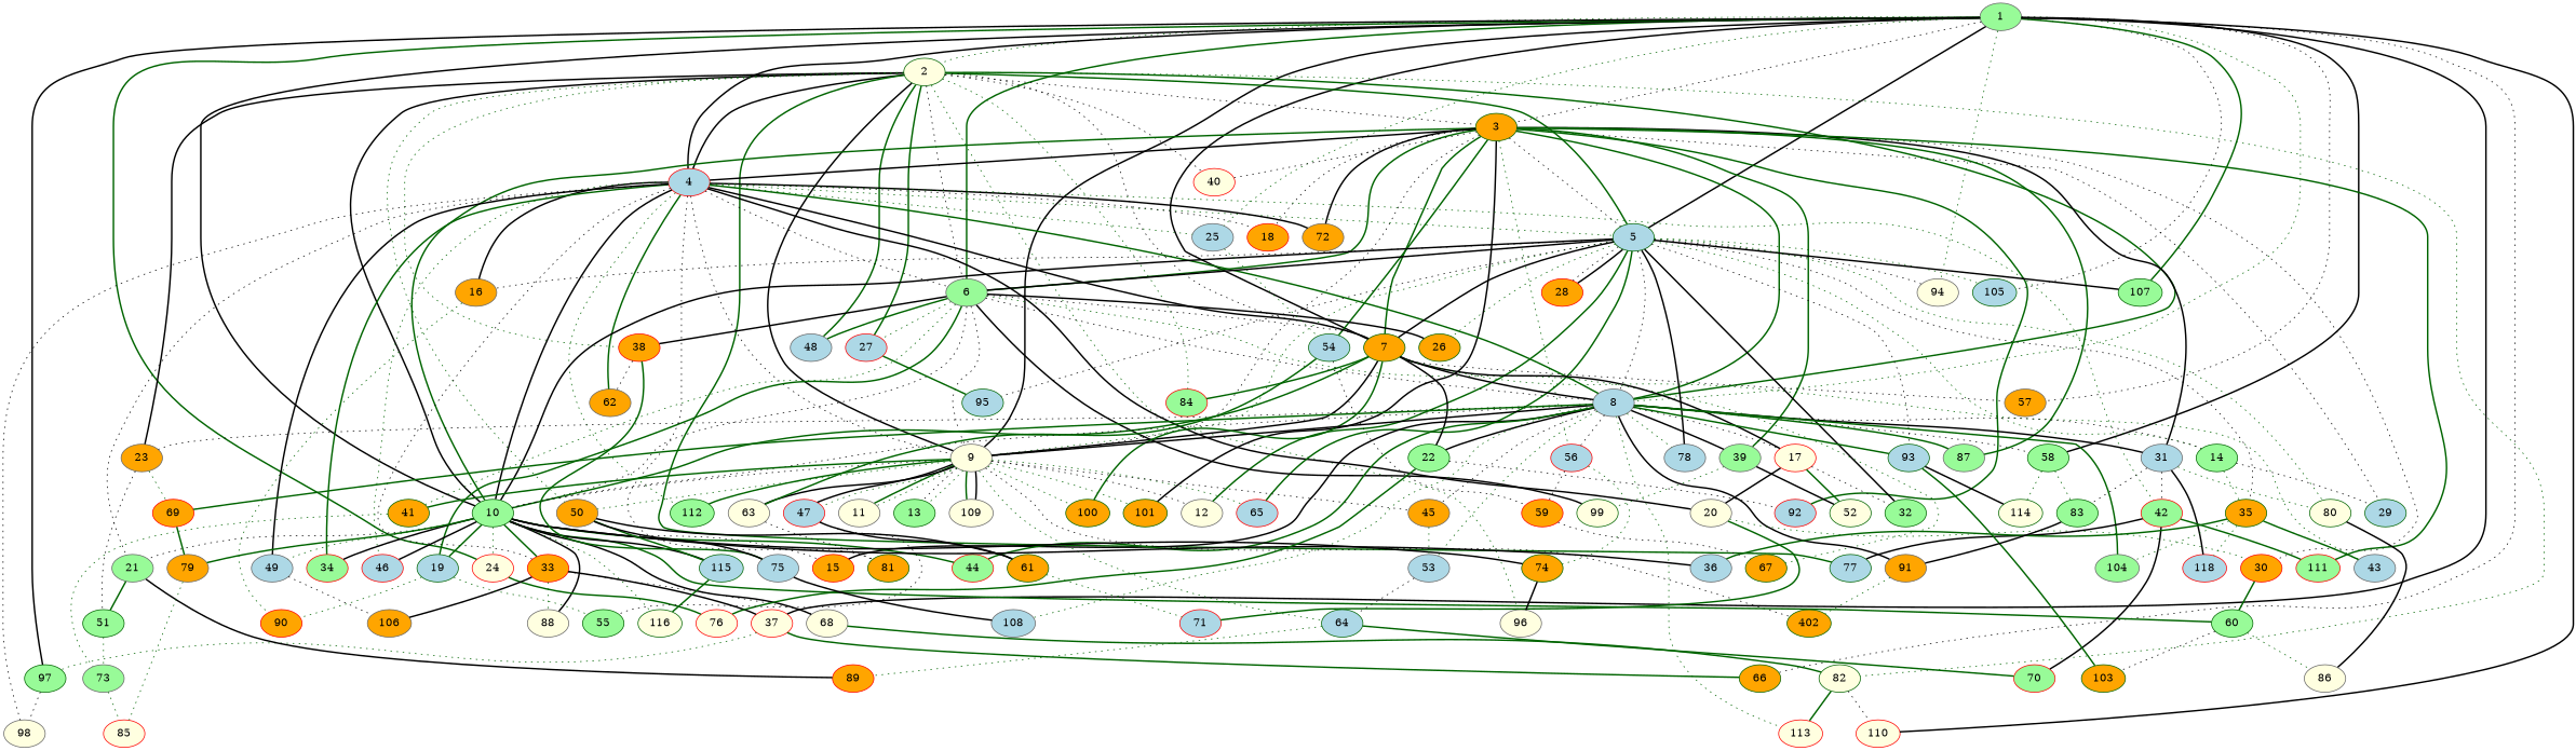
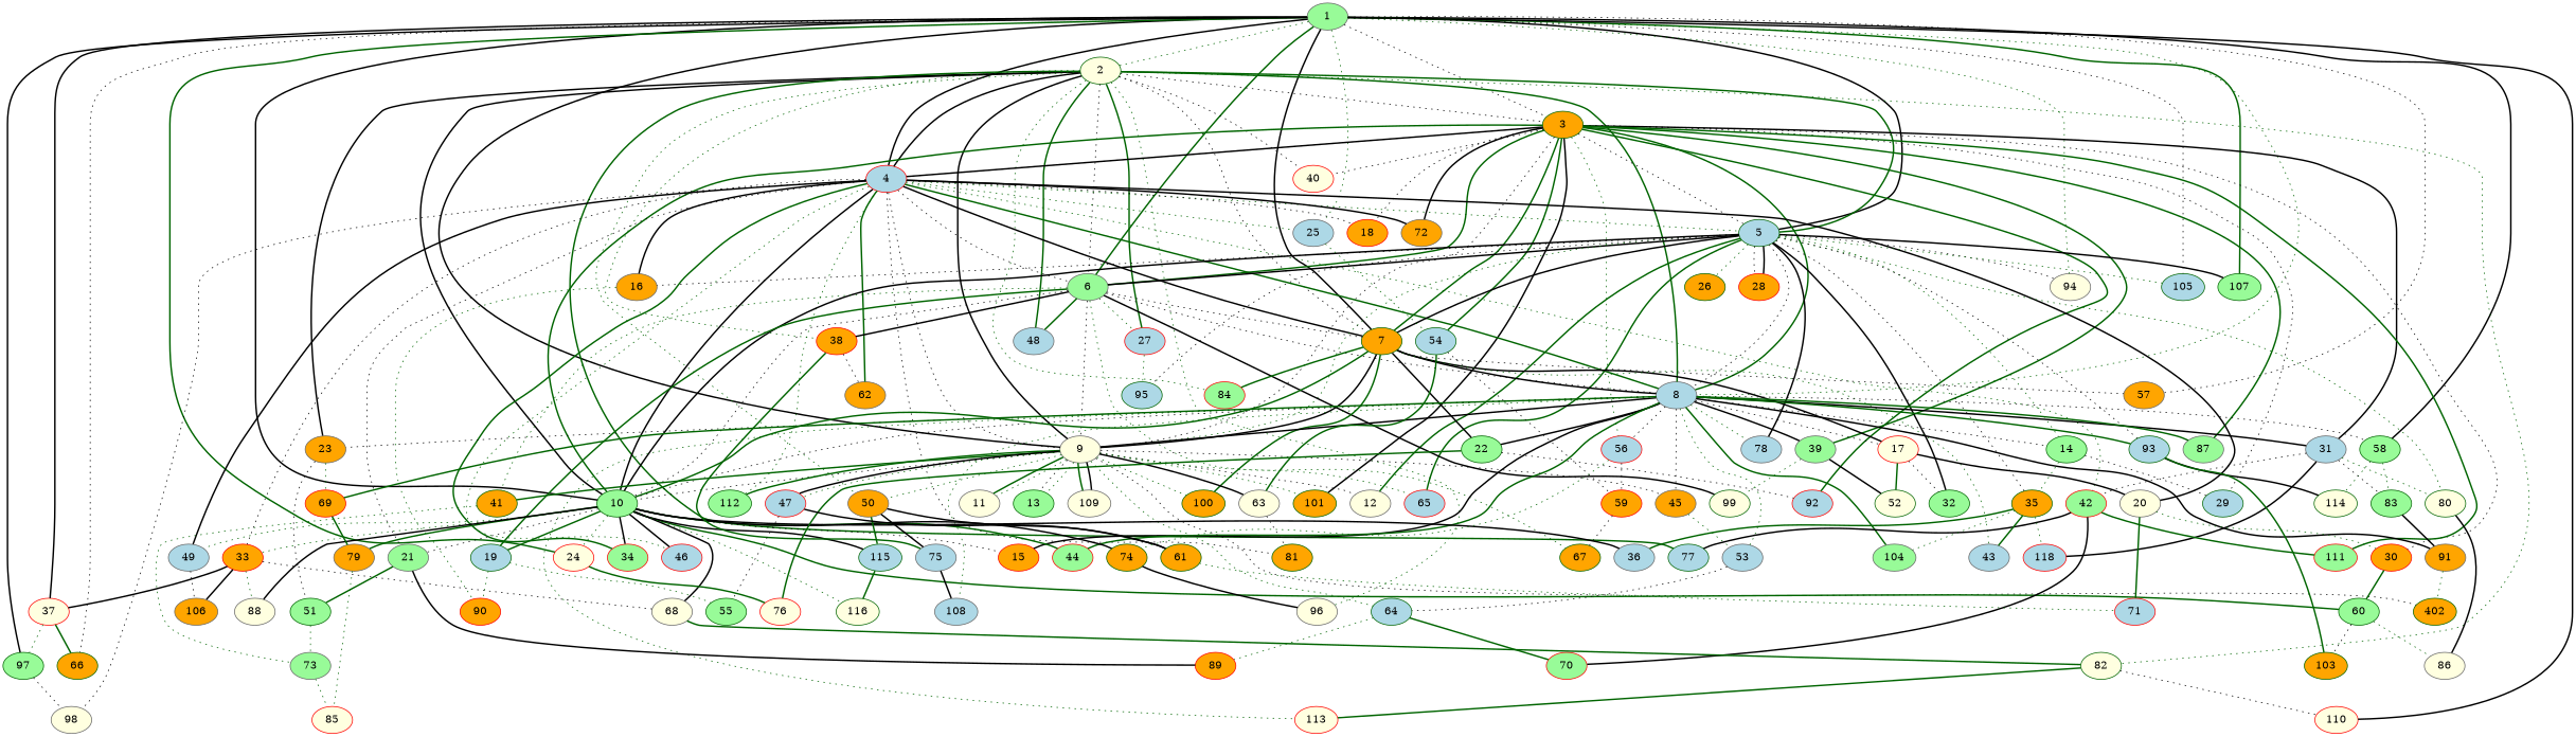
  graph {
    node [color=darkgreen fillcolor=orange style=filled]
    edge [color=black style=bold]
    1 [color=gray40 fillcolor=palegreen]
    2 [fillcolor=lightyellow]
    3
    4 [color=red fillcolor=lightblue]
    5 [fillcolor=lightblue]
    6 [color=gray40 fillcolor=palegreen]
    7
    8 [color=gray40 fillcolor=lightblue]
    9 [color=gray40 fillcolor=lightyellow]
    10 [fillcolor=palegreen]
    24 [color=red fillcolor=lightyellow]
    25 [color=gray40 fillcolor=lightblue]
    37 [color=red fillcolor=lightyellow]
    57 [color=gray40]
    58 [fillcolor=palegreen]
    66
    94 [color=gray40 fillcolor=lightyellow]
    97 [fillcolor=palegreen]
    105 [fillcolor=lightblue]
    107 [fillcolor=palegreen]
    110 [color=red fillcolor=lightyellow]
    23 [color=gray40]
    27 [color=red fillcolor=lightblue]
    38 [color=red]
    40 [color=red fillcolor=lightyellow]
    48 [color=gray40 fillcolor=lightblue]
    50 [color=gray40]
    77 [fillcolor=lightblue]
    82 [fillcolor=lightyellow]
    84 [color=red fillcolor=palegreen]
    96 [color=gray40 fillcolor=lightyellow]
    18 [color=red]
    29 [fillcolor=lightblue]
    30 [color=red]
    31 [color=gray40 fillcolor=lightblue]
    39 [color=gray40 fillcolor=palegreen]
    54 [fillcolor=lightblue]
    56 [color=red fillcolor=lightblue]
    72 [color=gray40]
    87 [color=gray40 fillcolor=palegreen]
    92 [color=red fillcolor=lightblue]
    101
    111 [color=red fillcolor=palegreen]
    16 [color=gray40]
    20 [color=gray40 fillcolor=lightyellow]
    21 [color=gray40 fillcolor=palegreen]
    33 [color=red]
    34 [color=red fillcolor=palegreen]
    42 [color=red fillcolor=palegreen]
    46 [color=red fillcolor=lightblue]
    49 [color=gray40 fillcolor=lightblue]
    62 [color=gray40]
    81
    98 [color=gray40 fillcolor=lightyellow]
    112 [fillcolor=palegreen]
    12 [color=gray40 fillcolor=lightyellow]
    14 [fillcolor=palegreen]
    26
    28 [color=red]
    32 [fillcolor=palegreen]
    35
    65 [color=red fillcolor=lightblue]
    78 [color=gray40 fillcolor=lightblue]
    80 [fillcolor=lightyellow]
    93 [fillcolor=lightblue]
    95 [fillcolor=lightblue]
    19 [fillcolor=lightblue]
    41
    67
    99 [fillcolor=lightyellow]
    17 [color=red fillcolor=lightyellow]
    22 [fillcolor=palegreen]
    43 [color=gray40 fillcolor=lightblue]
    100
    15 [color=red]
    44 [color=red fillcolor=palegreen]
    45 [color=gray40]
    53 [color=gray40 fillcolor=lightblue]
    69 [color=red]
    91 [color=gray40]
    104 [color=gray40 fillcolor=palegreen]
    108 [color=gray40 fillcolor=lightblue]
    113 [color=red fillcolor=lightyellow]
    11 [color=gray40 fillcolor=lightyellow]
    13 [fillcolor=palegreen]
    47 [color=red fillcolor=lightblue]
    63 [color=gray40 fillcolor=lightyellow]
    64 [fillcolor=lightblue]
    n89 [label=402]
    109 [color=gray40 fillcolor=lightyellow]
    36 [color=gray40 fillcolor=lightblue]
    60 [fillcolor=palegreen]
    68 [color=gray40 fillcolor=lightyellow]
    74
    79 [color=gray40]
    88 [color=gray40 fillcolor=lightyellow]
    115 [fillcolor=lightblue]
    116 [fillcolor=lightyellow]
    76 [color=red fillcolor=lightyellow]
    83 [fillcolor=palegreen]
    114 [fillcolor=lightyellow]
    51 [fillcolor=palegreen]
    75 [color=gray40 fillcolor=lightblue]
    61
    118 [color=red fillcolor=lightblue]
    52 [fillcolor=lightyellow]
    59 [color=red]
    90 [color=red]
    71 [color=red fillcolor=lightblue]
    89 [color=red]
    106 [color=gray40]
    70 [color=red fillcolor=palegreen]
    86 [color=gray40 fillcolor=lightyellow]
    103
    55 [fillcolor=palegreen]
    73 [color=gray40 fillcolor=palegreen]
    85 [color=red fillcolor=lightyellow]
    1 -- 2 [color=darkgreen style=dotted]
    1 -- 3 [style=dotted]
    1 -- 4
    1 -- 5
    1 -- 6 [color=darkgreen]
    1 -- 7
    1 -- 8 [color=darkgreen style=dotted]
    1 -- 9
    1 -- 10
    1 -- 24 [color=darkgreen]
    1 -- 25 [color=darkgreen style=dotted]
    1 -- 37
    1 -- 57 [style=dotted]
    1 -- 58
    1 -- 66 [style=dotted]
    1 -- 94 [color=darkgreen style=dotted]
    1 -- 97
    1 -- 105 [style=dotted]
    1 -- 107 [color=darkgreen]
    1 -- 110
    2 -- 3 [style=dotted]
    2 -- 4
    2 -- 5 [color=darkgreen]
    2 -- 6 [style=dotted]
    2 -- 7 [style=dotted]
    2 -- 8 [color=darkgreen]
    2 -- 9
    2 -- 10
    2 -- 23
    2 -- 27 [color=darkgreen]
    2 -- 38 [color=darkgreen style=dotted]
    2 -- 40 [style=dotted]
    2 -- 48 [color=darkgreen]
    2 -- 50 [color=darkgreen style=dotted]
    2 -- 77 [color=darkgreen]
    2 -- 82 [color=darkgreen style=dotted]
    2 -- 84 [color=darkgreen style=dotted]
    2 -- 96 [color=darkgreen style=dotted]
    3 -- 4
    3 -- 5 [style=dotted]
    3 -- 6 [color=darkgreen]
    3 -- 7 [color=darkgreen]
    3 -- 8 [color=darkgreen]
    3 -- 9 [style=dotted]
    3 -- 10 [color=darkgreen]
    3 -- 40 [style=dotted]
    3 -- 18 [style=dotted]
    3 -- 29 [style=dotted]
    3 -- 30 [style=dotted]
    3 -- 31
    3 -- 39 [color=darkgreen]
    3 -- 54 [color=darkgreen]
    3 -- 56 [color=darkgreen style=dotted]
    3 -- 72
    3 -- 87 [color=darkgreen]
    3 -- 92 [color=darkgreen]
    3 -- 101
    3 -- 111 [color=darkgreen]
    4 -- 5 [color=darkgreen style=dotted]
    4 -- 6 [style=dotted]
    4 -- 7
    4 -- 8 [color=darkgreen]
    4 -- 9 [style=dotted]
    4 -- 10
    4 -- 25 [color=darkgreen style=dotted]
    4 -- 18 [style=dotted]
    4 -- 72
    4 -- 16
    4 -- 20
    4 -- 21 [style=dotted]
    4 -- 33 [style=dotted]
    4 -- 34 [color=darkgreen]
    4 -- 42 [color=darkgreen style=dotted]
    4 -- 46 [color=darkgreen style=dotted]
    4 -- 49
    4 -- 62 [color=darkgreen]
    4 -- 81 [style=dotted]
    4 -- 98 [style=dotted]
    4 -- 112 [color=darkgreen style=dotted]
    5 -- 6
    5 -- 7
    5 -- 8 [style=dotted]
    5 -- 9 [color=darkgreen style=dotted]
    5 -- 10
    5 -- 94 [style=dotted]
    5 -- 105 [color=darkgreen style=dotted]
    5 -- 107
    5 -- 16 [style=dotted]
    5 -- 12 [color=darkgreen]
    5 -- 14 [color=darkgreen style=dotted]
    5 -- 26 [color=darkgreen style=dotted]
    5 -- 28 [style=dotted]
    5 -- 28
    5 -- 32
    5 -- 35 [style=dotted]
    5 -- 65 [color=darkgreen]
    5 -- 78
    5 -- 80 [color=darkgreen style=dotted]
    5 -- 93 [style=dotted]
    5 -- 95 [style=dotted]
    6 -- 7 [style=dotted]
    6 -- 8 [style=dotted]
    6 -- 9 [style=dotted]
    6 -- 10 [style=dotted]
    6 -- 27 [color=darkgreen style=dotted]
    6 -- 38
    6 -- 48 [color=darkgreen]
-   6 -- 26
    6 -- 19 [color=darkgreen]
    6 -- 41 [color=darkgreen style=dotted]
    6 -- 67 [color=darkgreen style=dotted]
    6 -- 99
    7 -- 8
    7 -- 9
    7 -- 10 [color=darkgreen]
    7 -- 57 [style=dotted]
    7 -- 84 [color=darkgreen]
    7 -- 17
    7 -- 22
    7 -- 43 [color=darkgreen style=dotted]
    7 -- 100 [color=darkgreen]
    8 -- 9
    8 -- 10 [style=dotted]
    8 -- 58 [style=dotted]
    8 -- 23 [style=dotted]
    8 -- 31
    8 -- 39
    8 -- 56 [style=dotted]
    8 -- 87 [color=darkgreen]
    8 -- 14 [style=dotted]
    8 -- 78 [color=darkgreen style=dotted]
    8 -- 93 [color=darkgreen]
    8 -- 17 [style=dotted]
    8 -- 22
    8 -- 15
    8 -- 44 [color=darkgreen]
    8 -- 45 [style=dotted]
    8 -- 53 [color=darkgreen style=dotted]
    8 -- 69 [color=darkgreen]
    8 -- 91
    8 -- 104 [color=darkgreen]
    8 -- 108 [color=darkgreen style=dotted]
    8 -- 113 [color=darkgreen style=dotted]
    9 -- 10 [style=dotted]
    9 -- 50 [color=darkgreen style=dotted]
    9 -- 101 [color=darkgreen style=dotted]
    9 -- 112 [color=darkgreen]
    9 -- 12 [style=dotted]
    9 -- 65 [color=darkgreen style=dotted]
    9 -- 41 [color=darkgreen]
    9 -- 100 [color=darkgreen style=dotted]
    9 -- 45 [style=dotted]
    9 -- 11 [color=darkgreen]
    9 -- 11 [color=darkgreen style=dotted]
    9 -- 13 [style=dotted]
    9 -- 13 [color=darkgreen style=dotted]
    9 -- 47
    9 -- 47 [color=darkgreen style=dotted]
    9 -- 63
    9 -- 64 [color=darkgreen style=dotted]
    9 -- n89 [style=dotted]
    9 -- 109 [color=darkgreen]
    9 -- 109
    10 -- 24 [color=darkgreen style=dotted]
    10 -- 21 [style=dotted]
-   10 -- 33 [color=darkgreen]
+   10 -- 33 [color=darkgreen style=dotted]
    10 -- 34
    10 -- 46
    10 -- 49 [color=darkgreen style=dotted]
    10 -- 19 [color=darkgreen]
    10 -- 15 [style=dotted]
    10 -- 44 [color=darkgreen]
    10 -- 36
    10 -- 60 [color=darkgreen]
    10 -- 68
    10 -- 74
    10 -- 79 [color=darkgreen]
    10 -- 88
    10 -- 115
    10 -- 116 [color=darkgreen style=dotted]
    24 -- 76 [color=darkgreen]
    25 -- 54 [color=darkgreen style=dotted]
    37 -- 66 [color=darkgreen]
    37 -- 97 [color=darkgreen style=dotted]
    58 -- 83 [color=darkgreen style=dotted]
    58 -- 114 [color=darkgreen style=dotted]
    97 -- 98 [style=dotted]
    23 -- 69 [color=darkgreen style=dotted]
    23 -- 51 [style=dotted]
-   27 -- 95 [color=darkgreen]
+   27 -- 95 [color=darkgreen style=dotted]
    38 -- 62 [style=dotted]
    38 -- 75 [color=darkgreen]
    50 -- 115 [color=darkgreen]
    50 -- 75
    50 -- 61
    82 -- 110 [style=dotted]
    82 -- 113 [color=darkgreen]
    30 -- 60 [color=darkgreen]
    31 -- 42 [style=dotted]
    31 -- 80 [color=darkgreen style=dotted]
    31 -- 83 [style=dotted]
    31 -- 118
    39 -- 99 [color=darkgreen style=dotted]
    39 -- 52
    54 -- 63 [color=darkgreen]
    54 -- 59 [style=dotted]
    56 -- 74 [color=darkgreen style=dotted]
    56 -- 59 [style=dotted]
    16 -- 90 [color=darkgreen style=dotted]
    20 -- 30 [color=darkgreen style=dotted]
    20 -- 71 [color=darkgreen]
    21 -- 51 [color=darkgreen]
    21 -- 89
    33 -- 37
    33 -- 68 [style=dotted]
    33 -- 88 [color=darkgreen style=dotted]
    33 -- 106
    42 -- 77
    42 -- 111 [color=darkgreen]
    42 -- 70
    49 -- 106 [style=dotted]
    14 -- 29 [style=dotted]
    14 -- 35 [color=darkgreen style=dotted]
    35 -- 43 [color=darkgreen]
    35 -- 104 [color=darkgreen style=dotted]
    35 -- 36 [color=darkgreen]
    35 -- 118 [color=darkgreen style=dotted]
    80 -- 86
    93 -- 114
    93 -- 103 [color=darkgreen]
    19 -- 90 [color=darkgreen style=dotted]
    19 -- 55 [color=darkgreen style=dotted]
    41 -- 73 [color=darkgreen style=dotted]
    17 -- 20
    17 -- 32 [style=dotted]
    17 -- 52 [color=darkgreen]
    22 -- 92 [style=dotted]
    22 -- 76 [color=darkgreen]
    45 -- 53 [color=darkgreen style=dotted]
    53 -- 64 [style=dotted]
    69 -- 79 [color=darkgreen]
    91 -- n89 [color=darkgreen style=dotted]
    47 -- 61
    47 -- 55 [style=dotted]
    63 -- 81 [style=dotted]
    64 -- 89 [color=darkgreen style=dotted]
    64 -- 70 [color=darkgreen]
    60 -- 86 [color=darkgreen style=dotted]
    60 -- 103 [style=dotted]
    68 -- 82 [color=darkgreen]
    74 -- 96
    79 -- 85 [color=darkgreen style=dotted]
    115 -- 116 [color=darkgreen]
    83 -- 91
    51 -- 73 [color=darkgreen style=dotted]
    75 -- 108
    61 -- 71 [color=darkgreen style=dotted]
    59 -- 67 [style=dotted]
    73 -- 85 [color=darkgreen style=dotted]
  }
